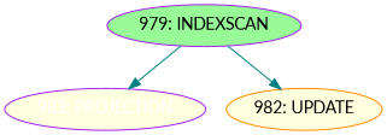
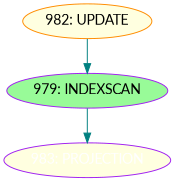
  digraph {
    fontname=Lato
    node [style=filled fillcolor=lightyellow color=purple fontname=Lato]
    edge [color=teal style=solid fontname=Lato]
    n1 [label="979: INDEXSCAN" fillcolor=palegreen]
    n2 [fontcolor=white label="983: PROJECTION"]
    n3 [label="982: UPDATE" color=darkorange]
    n1 -> n2
-   n1 -> n3
+   n3 -> n1
  }
